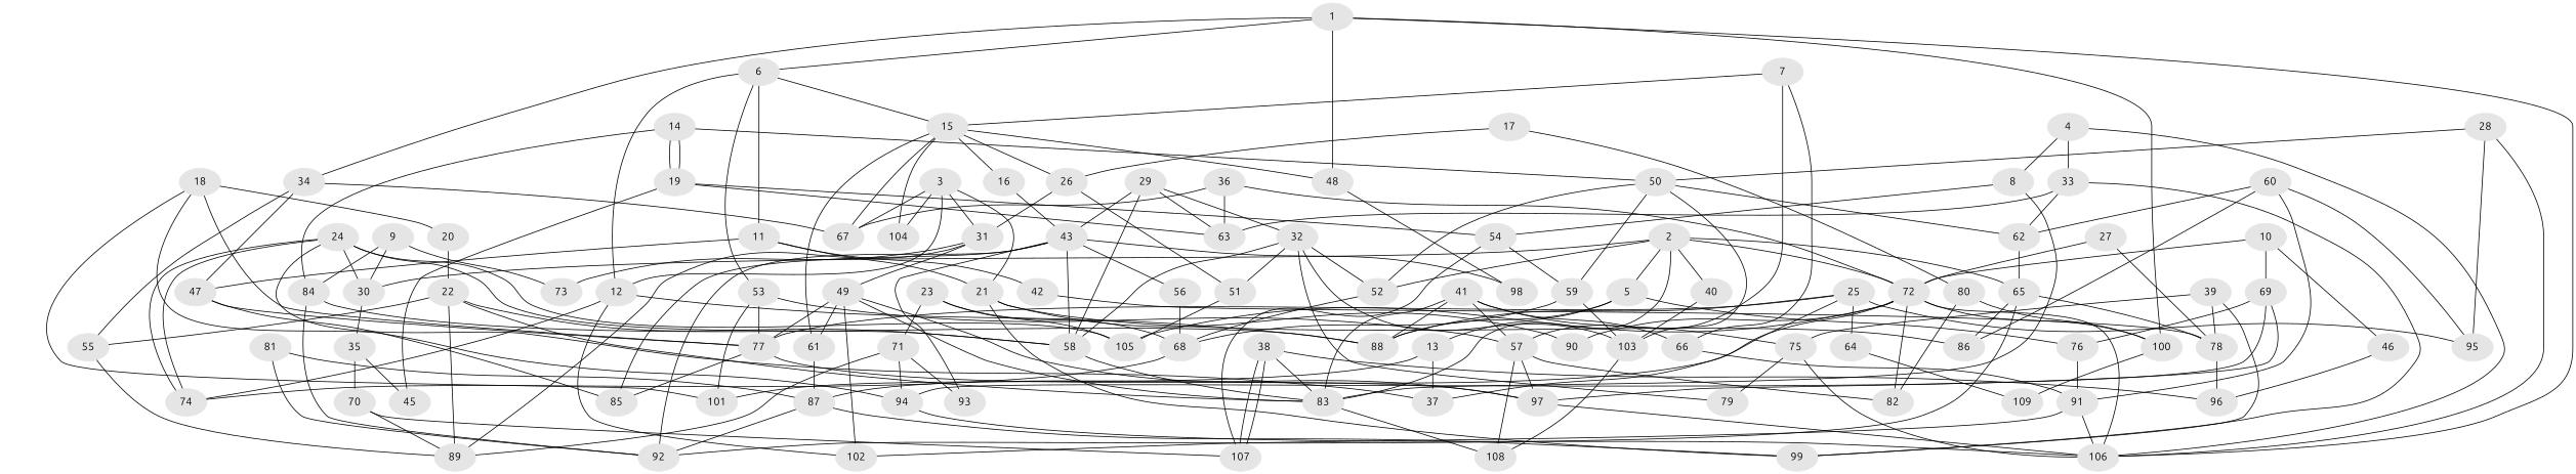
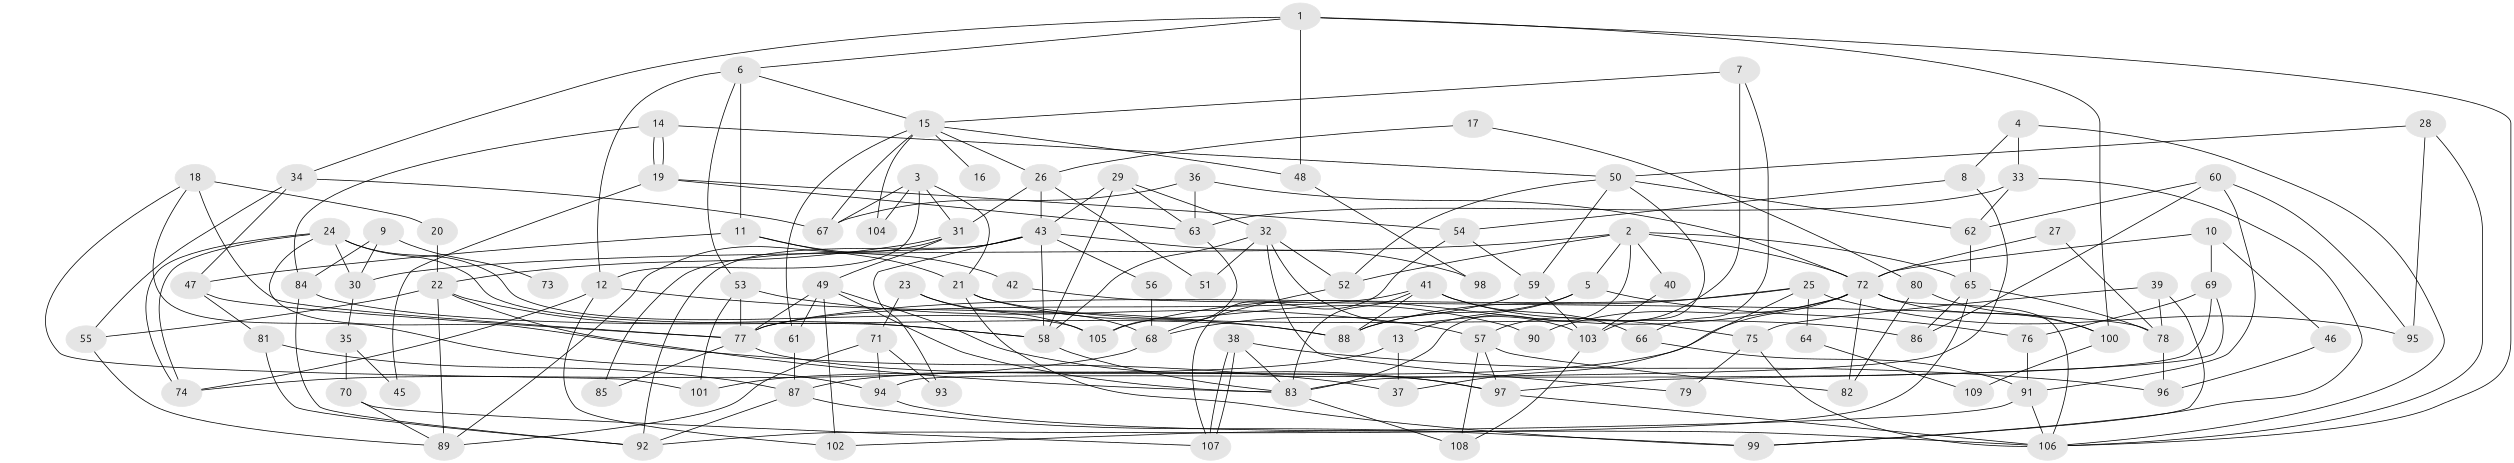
  graph {
    fontname=Ubuntu
    node [color=gray90 fontname=Ubuntu style=filled]
    edge [fontname=Ubuntu]
    1
    6
    34
    48
    100
    106
    12
    11
    15
    53
    67
    47
    55
    98
    109
    2
    5
    30
    40
    52
    65
    72
    83
    13
    76
    88
    35
    103
    68
    86
    78
    92
    90
    105
    82
    87
    108
    3
    21
    31
    104
    74
    102
    99
    73
    89
    49
    4
    8
    33
    54
    63
    62
    37
    101
    91
    42
    16
    26
    61
    57
    77
    7
    66
    97
    107
    59
    64
    9
    84
    10
    46
    69
    96
    94
    81
    14
    19
    50
    45
    43
    51
    58
    56
    85
    93
    17
    80
    18
    20
    22
    23
    71
    24
    25
    95
    27
    28
    29
    32
    79
    70
    36
    38
    39
    75
    41
    60
    1 -- 6
    1 -- 34
    1 -- 48
    1 -- 100
    1 -- 106
    6 -- 12
    6 -- 11
    6 -- 15
    6 -- 53
    34 -- 67
    34 -- 47
    34 -- 55
    48 -- 98
    100 -- 109
    12 -- 88
    12 -- 74
    12 -- 102
    11 -- 47
    11 -- 21
    11 -- 42
    15 -- 48
    15 -- 67
    15 -- 104
    15 -- 16
    15 -- 26
    15 -- 61
    53 -- 101
    53 -- 57
    53 -- 77
    47 -- 77
-   47 -- 85
+   47 -- 81
    55 -- 89
    2 -- 5
    2 -- 30
    2 -- 40
    2 -- 52
    2 -- 65
    2 -- 72
    2 -- 83
    5 -- 13
    5 -- 76
    5 -- 88
    30 -- 35
    40 -- 103
    52 -- 68
    65 -- 86
    65 -- 78
    65 -- 92
    72 -- 100
    72 -- 106
    72 -- 90
    72 -- 105
    72 -- 82
    72 -- 87
    83 -- 108
    13 -- 37
    13 -- 101
    76 -- 91
    35 -- 45
    35 -- 70
    103 -- 108
    68 -- 74
    78 -- 96
    87 -- 92
    87 -- 99
    3 -- 12
    3 -- 67
    3 -- 21
    3 -- 31
    3 -- 104
    21 -- 86
    21 -- 90
    21 -- 99
-   31 -- 73
+   31 -- 22
    31 -- 89
    31 -- 49
    49 -- 83
    49 -- 102
    49 -- 61
    49 -- 77
    49 -- 97
    4 -- 106
    4 -- 8
    4 -- 33
    8 -- 83
    8 -- 54
    33 -- 99
    33 -- 63
    33 -- 62
    54 -- 107
    54 -- 59
-   51 -- 105
+   63 -- 105
    62 -- 65
    91 -- 106
    91 -- 102
    42 -- 78
-   16 -- 43
+   26 -- 43
    26 -- 31
    26 -- 51
    61 -- 87
    57 -- 82
    57 -- 108
    57 -- 97
    77 -- 97
    77 -- 85
    7 -- 15
    7 -- 57
    7 -- 66
    66 -- 91
    97 -- 106
    59 -- 103
    59 -- 68
    64 -- 109
    9 -- 30
    9 -- 73
    9 -- 84
    84 -- 88
    84 -- 92
    10 -- 72
    10 -- 46
    10 -- 69
    46 -- 96
    69 -- 76
    69 -- 97
    69 -- 94
    94 -- 106
    81 -- 92
    81 -- 87
    14 -- 84
    14 -- 19
    14 -- 19
    14 -- 50
    19 -- 54
    19 -- 63
    19 -- 45
    50 -- 52
    50 -- 103
    50 -- 62
    50 -- 59
    43 -- 98
    43 -- 92
    43 -- 58
    43 -- 56
    43 -- 85
    43 -- 93
    58 -- 83
    56 -- 68
    17 -- 26
    17 -- 80
    80 -- 100
    80 -- 82
    18 -- 101
    18 -- 77
    18 -- 94
    18 -- 20
    20 -- 22
    22 -- 55
    22 -- 83
    22 -- 89
    22 -- 58
    23 -- 68
    23 -- 105
    23 -- 71
    71 -- 89
    71 -- 94
    71 -- 93
    24 -- 30
    24 -- 105
    24 -- 74
    24 -- 74
    24 -- 37
    24 -- 58
    25 -- 88
    25 -- 37
    25 -- 77
    25 -- 64
    25 -- 95
    27 -- 72
    27 -- 78
    28 -- 106
    28 -- 50
    28 -- 95
    29 -- 63
    29 -- 43
    29 -- 58
    29 -- 32
    32 -- 52
    32 -- 103
    32 -- 51
    32 -- 58
    32 -- 79
    70 -- 89
    70 -- 107
    36 -- 67
    36 -- 72
    36 -- 63
    38 -- 83
    38 -- 107
    38 -- 107
    38 -- 96
    39 -- 78
    39 -- 99
    39 -- 75
    75 -- 106
    75 -- 79
    41 -- 83
    41 -- 88
-   41 -- 57
+   41 -- 77
    41 -- 66
    41 -- 75
    60 -- 86
    60 -- 62
    60 -- 91
    60 -- 95
  }
